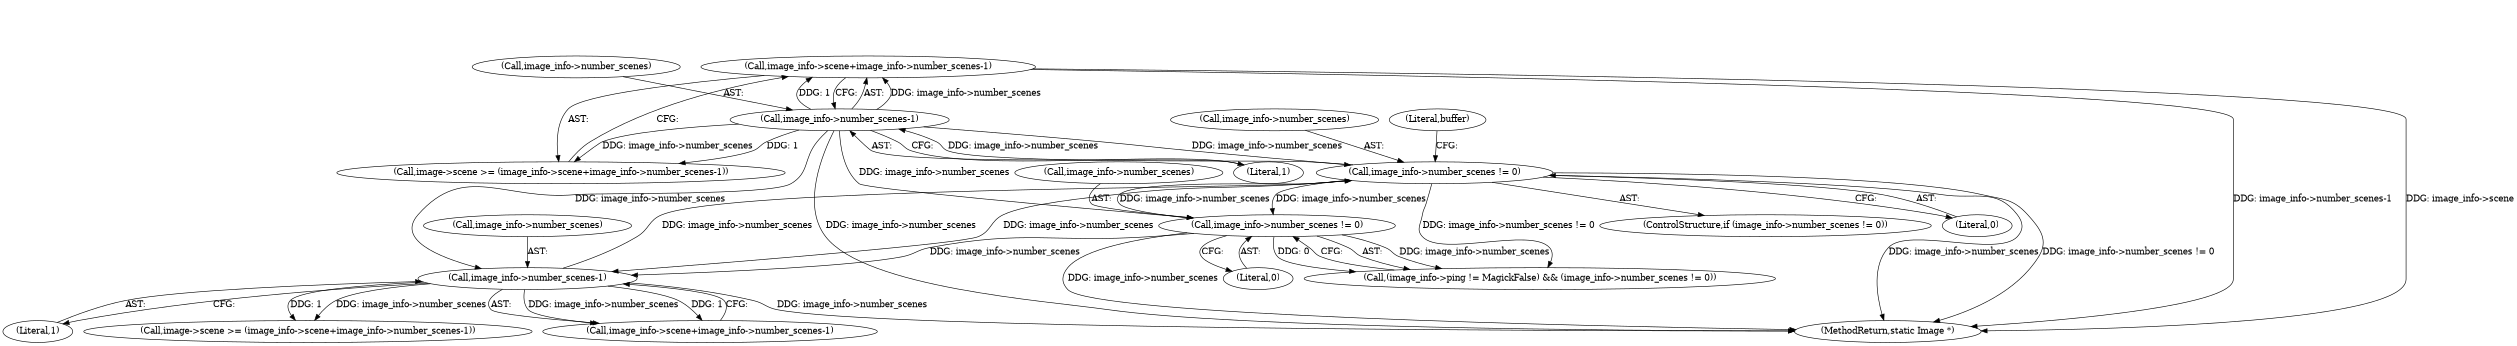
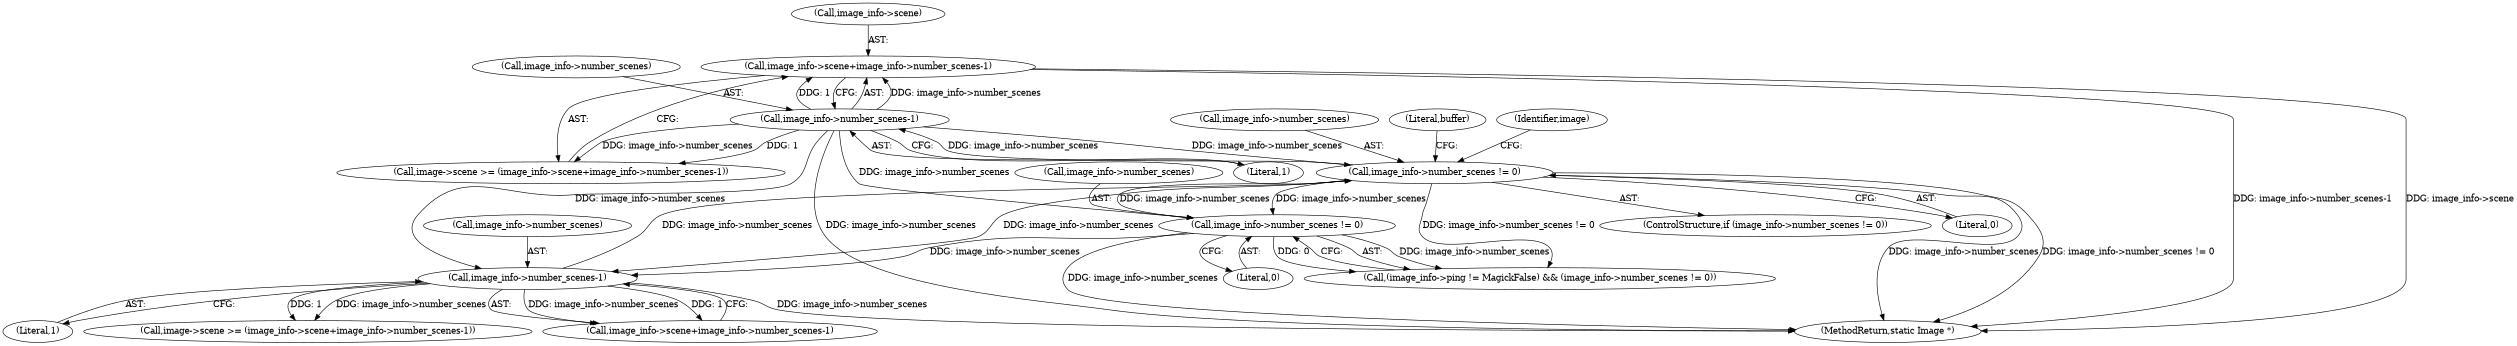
  digraph {
    n1 [label="(Call,image_info->scene+image_info->number_scenes-1)"]
    n2 [label="(Call,image_info->number_scenes-1)"]
    n3 [label="(MethodReturn,static Image *)"]
    n4 [label="(Call,image->scene >= (image_info->scene+image_info->number_scenes-1))"]
    n5 [label="(Call,image_info->number_scenes != 0)"]
    n6 [label="(Call,image_info->number_scenes != 0)"]
    n7 [label="(Call,image_info->number_scenes-1)"]
    n8 [label="(Literal,1)"]
    n9 [label="(Call,(image_info->ping != MagickFalse) && (image_info->number_scenes != 0))"]
    n10 [label="(ControlStructure,if (image_info->number_scenes != 0))"]
    n11 [label="(Literal,0)"]
    n12 [label="(Literal,0)"]
    n13 [label="(Call,image_info->scene+image_info->number_scenes-1)"]
    n14 [label="(Literal,1)"]
    n15 [label="(Call,image->scene >= (image_info->scene+image_info->number_scenes-1))"]
    n16 [label="(Literal,buffer)"]
+   n17 [label="(Call,image_info->scene)"]
    n18 [label="(Call,image_info->number_scenes)"]
+   n19 [label="(Identifier,image)"]
    n20 [label="(Call,image_info->number_scenes)"]
    n21 [label="(Call,image_info->number_scenes)"]
    n22 [label="(Call,image_info->number_scenes)"]
    n1 -> n2 [label="CFG: "]
    n1 -> n3 [label="DDG: image_info->number_scenes-1"]
    n1 -> n3 [label="DDG: image_info->scene"]
    n1 -> n4 [label="AST: "]
    n2 -> n1 [label="AST: "]
    n2 -> n1 [label="DDG: image_info->number_scenes"]
    n2 -> n1 [label="DDG: 1"]
    n2 -> n3 [label="DDG: image_info->number_scenes"]
    n2 -> n4 [label="DDG: image_info->number_scenes"]
    n2 -> n4 [label="DDG: 1"]
    n2 -> n5 [label="DDG: image_info->number_scenes"]
    n2 -> n6 [label="DDG: image_info->number_scenes"]
    n2 -> n7 [label="DDG: image_info->number_scenes"]
    n2 -> n8 [label="CFG: "]
    n4 -> n1 [label="CFG: "]
    n5 -> n2 [label="DDG: image_info->number_scenes"]
    n5 -> n3 [label="DDG: image_info->number_scenes"]
    n5 -> n3 [label="DDG: image_info->number_scenes != 0"]
    n5 -> n6 [label="DDG: image_info->number_scenes"]
    n5 -> n7 [label="DDG: image_info->number_scenes"]
    n5 -> n9 [label="DDG: image_info->number_scenes != 0"]
    n5 -> n10 [label="AST: "]
    n5 -> n11 [label="CFG: "]
    n6 -> n3 [label="DDG: image_info->number_scenes"]
    n6 -> n5 [label="DDG: image_info->number_scenes"]
    n6 -> n7 [label="DDG: image_info->number_scenes"]
    n6 -> n9 [label="AST: "]
    n6 -> n9 [label="DDG: image_info->number_scenes"]
    n6 -> n9 [label="DDG: 0"]
    n6 -> n12 [label="CFG: "]
    n7 -> n3 [label="DDG: image_info->number_scenes"]
    n7 -> n5 [label="DDG: image_info->number_scenes"]
    n7 -> n13 [label="AST: "]
    n7 -> n13 [label="DDG: image_info->number_scenes"]
    n7 -> n13 [label="DDG: 1"]
    n7 -> n14 [label="CFG: "]
    n7 -> n15 [label="DDG: image_info->number_scenes"]
    n7 -> n15 [label="DDG: 1"]
    n8 -> n2 [label="AST: "]
    n9 -> n6 [label="CFG: "]
    n11 -> n5 [label="AST: "]
    n12 -> n6 [label="AST: "]
    n13 -> n7 [label="CFG: "]
    n14 -> n7 [label="AST: "]
    n16 -> n5 [label="CFG: "]
+   n17 -> n1 [label="AST: "]
    n18 -> n6 [label="AST: "]
+   n19 -> n5 [label="CFG: "]
    n20 -> n5 [label="AST: "]
    n21 -> n2 [label="AST: "]
    n22 -> n7 [label="AST: "]
  }
